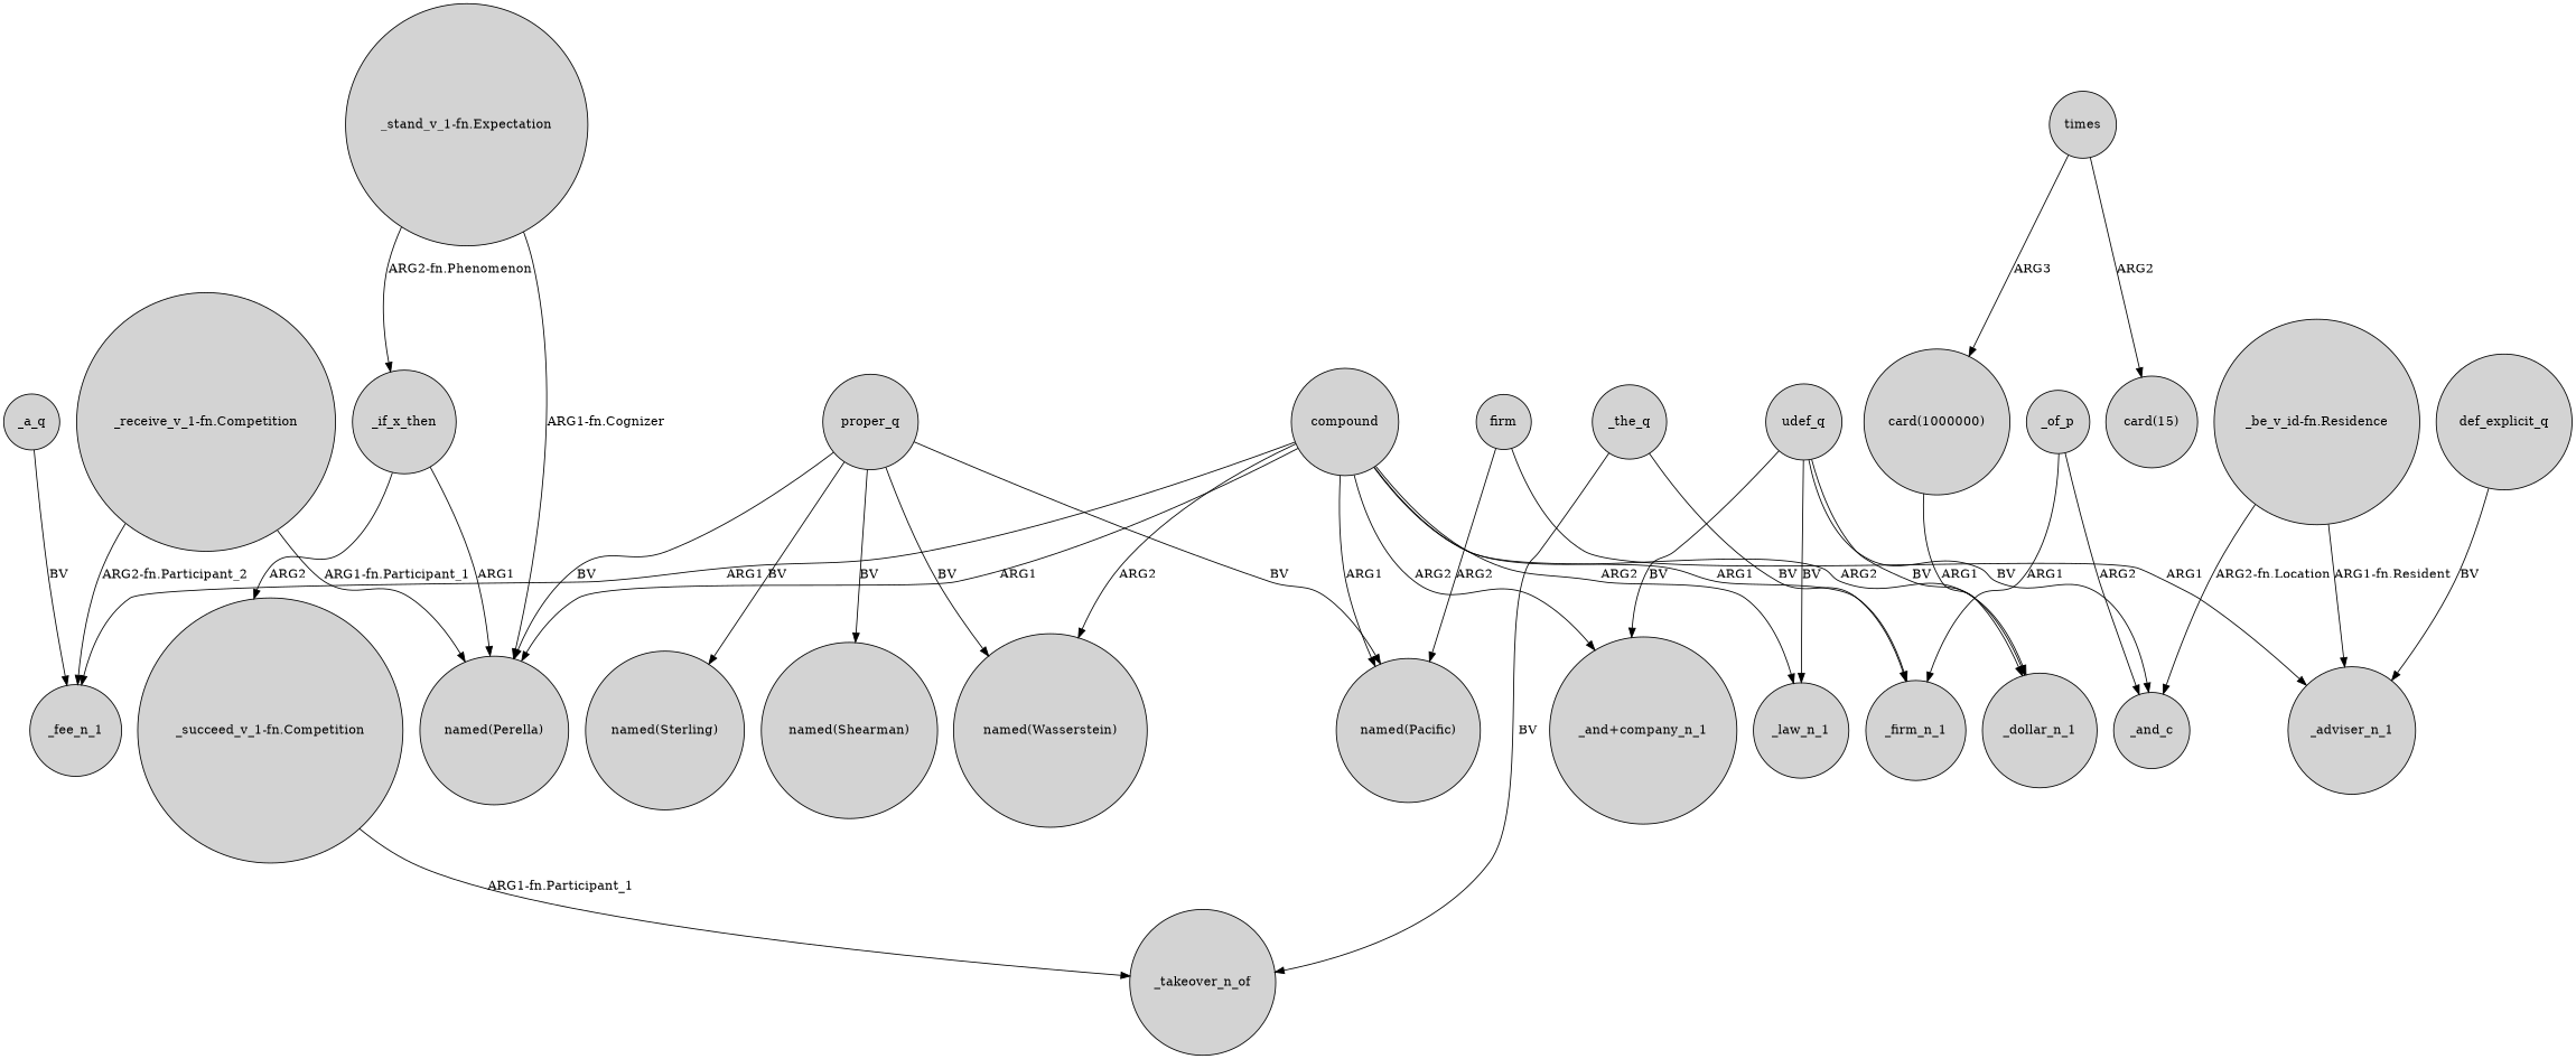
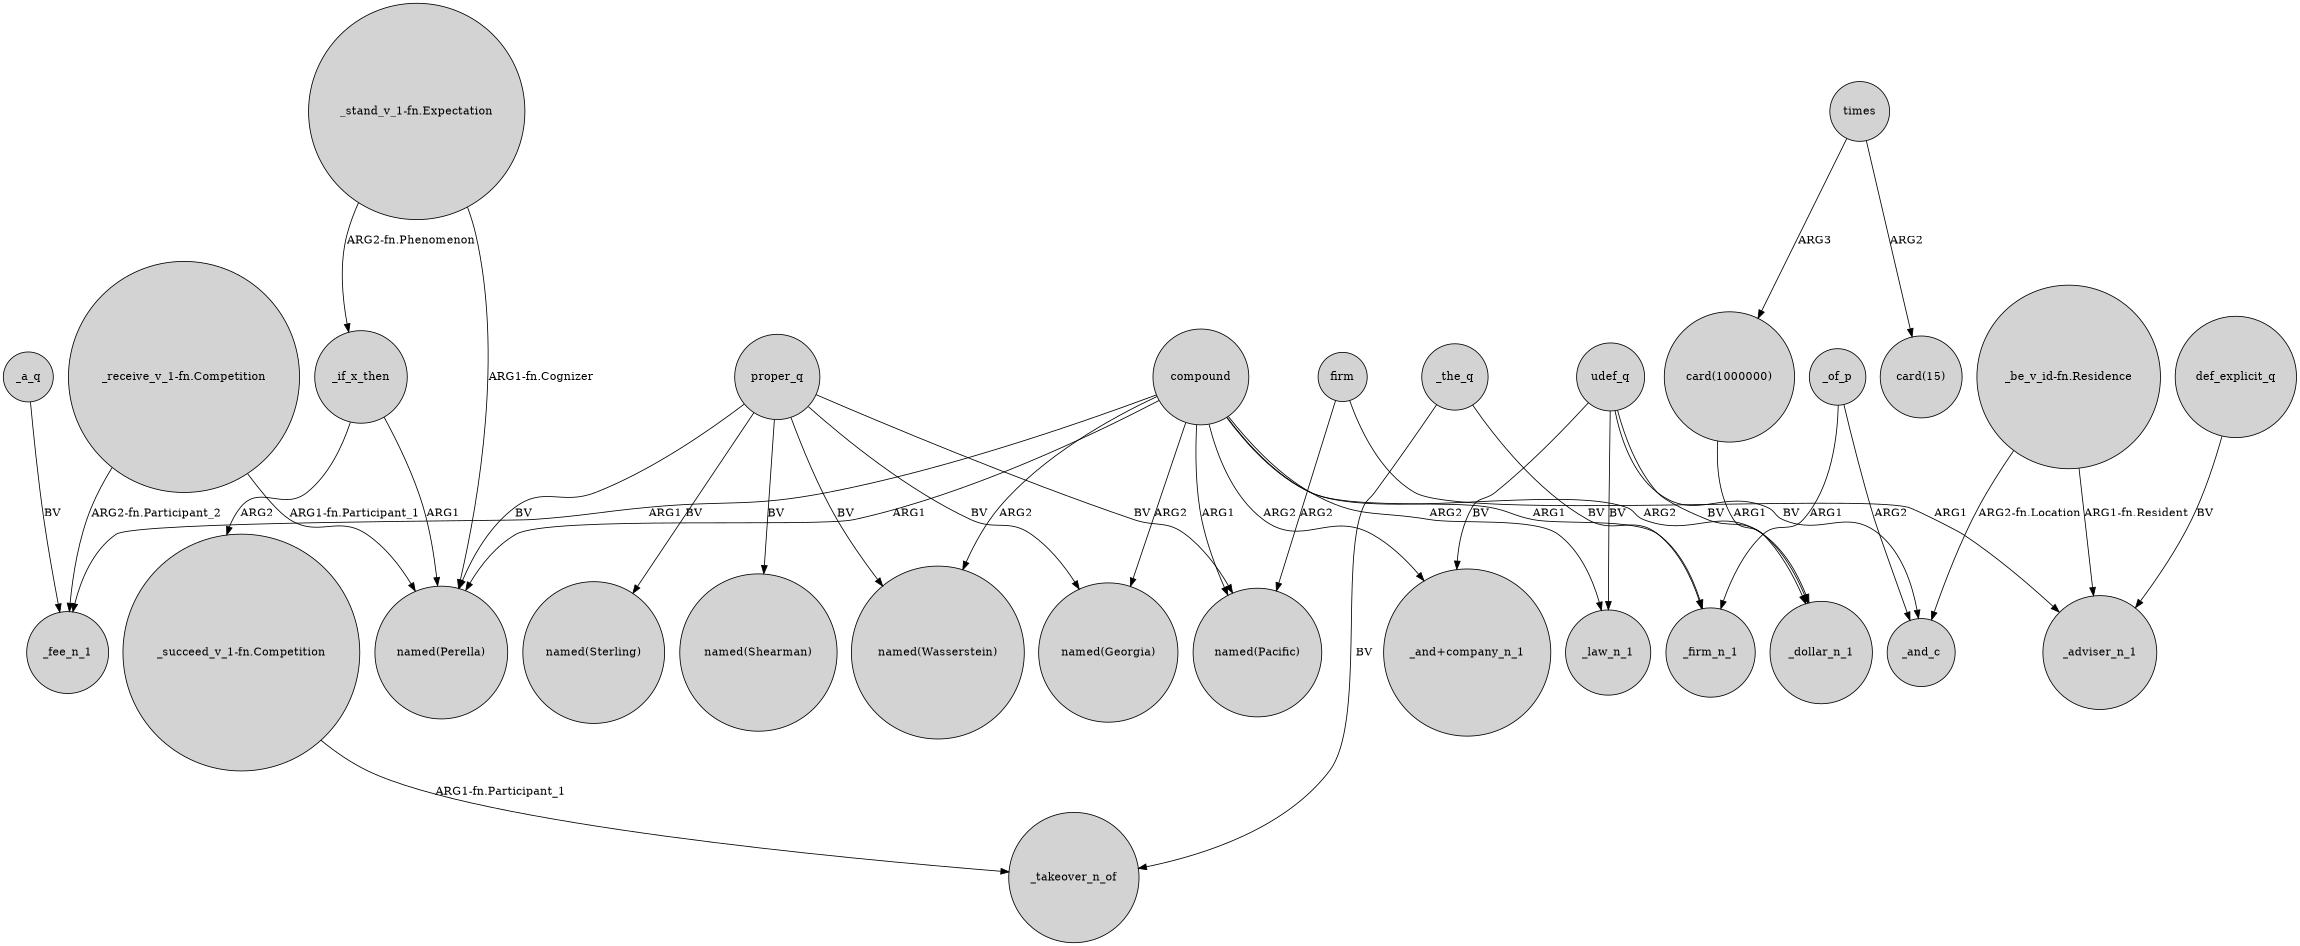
  digraph {
    node [shape=circle style=filled]
    proper_q
+   "named(Georgia)"
    "named(Perella)"
    "named(Wasserstein)"
    "named(Shearman)"
    "named(Pacific)"
    "named(Sterling)"
    compound
    _law_n_1
    "_and+company_n_1"
    _fee_n_1
    _dollar_n_1
    _firm_n_1
    _of_p
    _and_c
    "_receive_v_1-fn.Competition"
    "_be_v_id-fn.Residence"
    _adviser_n_1
    times
    "card(1000000)"
    "card(15)"
    _a_q
    udef_q
    _if_x_then
    "_succeed_v_1-fn.Competition"
    _takeover_n_of
    _the_q
    def_explicit_q
    n29 [label=firm]
    "_stand_v_1-fn.Expectation"
+   proper_q -> "named(Georgia)" [label=BV]
    proper_q -> "named(Perella)" [label=BV]
    proper_q -> "named(Wasserstein)" [label=BV]
    proper_q -> "named(Shearman)" [label=BV]
    proper_q -> "named(Pacific)" [label=BV]
    proper_q -> "named(Sterling)" [label=BV]
+   compound -> "named(Georgia)" [label=ARG2]
    compound -> "named(Perella)" [label=ARG1]
    compound -> "named(Wasserstein)" [label=ARG2]
    compound -> "named(Pacific)" [label=ARG1]
    compound -> _law_n_1 [label=ARG2]
    compound -> "_and+company_n_1" [label=ARG2]
    compound -> _fee_n_1 [label=ARG1]
    compound -> _dollar_n_1 [label=ARG2]
    compound -> _firm_n_1 [label=ARG1]
    _of_p -> _firm_n_1 [label=ARG1]
    _of_p -> _and_c [label=ARG2]
    "_receive_v_1-fn.Competition" -> "named(Perella)" [label="ARG1-fn.Participant_1"]
    "_receive_v_1-fn.Competition" -> _fee_n_1 [label="ARG2-fn.Participant_2"]
    "_be_v_id-fn.Residence" -> _and_c [label="ARG2-fn.Location"]
    "_be_v_id-fn.Residence" -> _adviser_n_1 [label="ARG1-fn.Resident"]
    times -> "card(1000000)" [label=ARG3]
    times -> "card(15)" [label=ARG2]
    "card(1000000)" -> _dollar_n_1 [label=ARG1]
    _a_q -> _fee_n_1 [label=BV]
    udef_q -> _law_n_1 [label=BV]
    udef_q -> "_and+company_n_1" [label=BV]
    udef_q -> _dollar_n_1 [label=BV]
    udef_q -> _and_c [label=BV]
    _if_x_then -> "named(Perella)" [label=ARG1]
    _if_x_then -> "_succeed_v_1-fn.Competition" [label=ARG2]
    "_succeed_v_1-fn.Competition" -> _takeover_n_of [label="ARG1-fn.Participant_1"]
    _the_q -> _firm_n_1 [label=BV]
    _the_q -> _takeover_n_of [label=BV]
    def_explicit_q -> _adviser_n_1 [label=BV]
    n29 -> "named(Pacific)" [label=ARG2]
    n29 -> _adviser_n_1 [label=ARG1]
    "_stand_v_1-fn.Expectation" -> "named(Perella)" [label="ARG1-fn.Cognizer"]
    "_stand_v_1-fn.Expectation" -> _if_x_then [label="ARG2-fn.Phenomenon"]
  }
